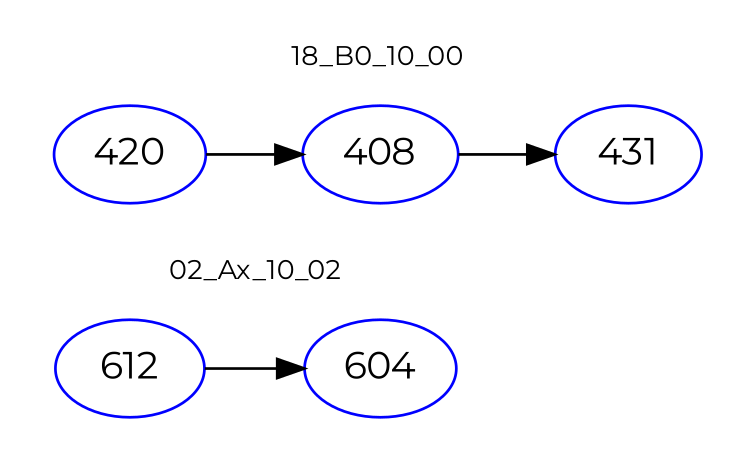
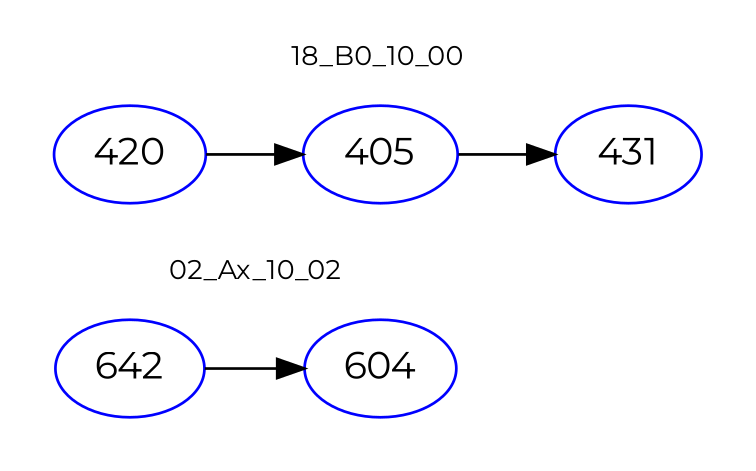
  digraph {
    fontname=Montserrat
    rankdir=LR
    node [color=blue fontname=Montserrat]
    edge [color=black fontname=Montserrat]
-   n1 [label=612]
+   n1 [label=642]
    n2 [label=604]
    n3 [label=420]
-   n4 [label=408]
+   n4 [label=405]
    n5 [label=431]
    subgraph cluster_1 {
      color=white
      fontsize=10
      label="02_Ax_10_02"
      n1
      n2
    }
    subgraph cluster_2 {
      color=white
      fontsize=10
      label="18_B0_10_00"
      n3
      n4
      n5
    }
    n1 -> n2
    n3 -> n4
    n4 -> n5
  }
